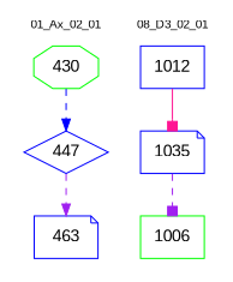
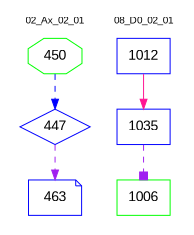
  digraph {
    fontname="Liberation Sans"
    node [color=blue fontname="Liberation Sans" shape=note]
    edge [arrowhead=normal color=purple fontname="Liberation Sans" style=dashed]
    n1 [label=447 shape=diamond]
-   n2 [color=green label=430 shape=octagon]
+   n2 [color=green label=450 shape=octagon]
    n3 [label=463]
    n4 [label=1012 shape=box]
    n5 [color=green label=1006 shape=box]
-   n6 [label=1035]
+   n6 [label=1035 shape=box]
    subgraph cluster_1 {
      color=white
      fontsize=10
-     label="01_Ax_02_01"
+     label="02_Ax_02_01"
      n1
      n2
      n3
    }
    subgraph cluster_2 {
      color=white
      fontsize=10
-     label="08_D3_02_01"
+     label="08_D0_02_01"
      n4
      n5
      n6
    }
    n1 -> n3
    n2 -> n1 [color=blue]
-   n4 -> n6 [arrowhead=box color=deeppink style=solid]
+   n4 -> n6 [color=deeppink style=solid]
    n6 -> n5 [arrowhead=box]
  }
